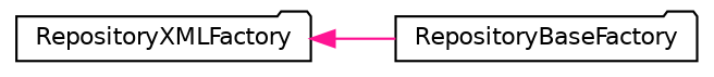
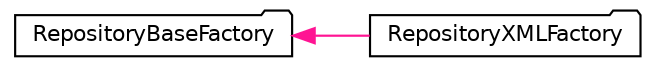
  digraph {
    rankdir=LR
    node [color=black fillcolor=white fontname=Helvetica fontsize=10 shape=folder style=filled]
    n1 [height=0.2 label=RepositoryBaseFactory width=0.4]
    n2 [height=0.2 label=RepositoryXMLFactory width=0.4]
-   n2 -> n1 [color=deeppink dir=back fontname=Helvetica fontsize=10 labelfontname=Helvetica labelfontsize=10 style=solid]
+   n1 -> n2 [color=deeppink dir=back fontname=Helvetica fontsize=10 labelfontname=Helvetica labelfontsize=10 style=solid]
  }
